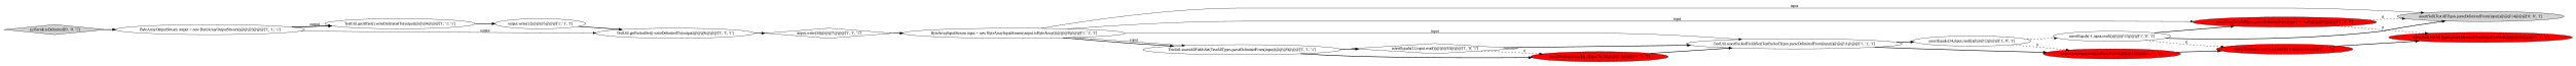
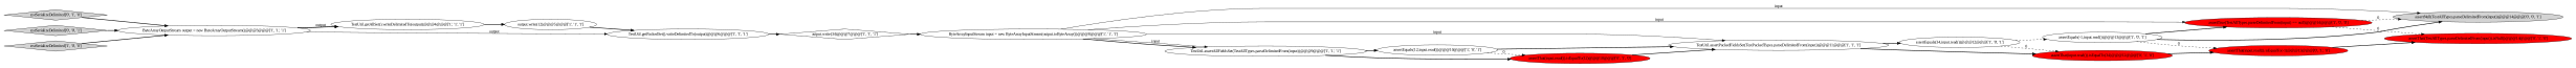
  digraph {
    fontname="Liberation Serif"
    rankdir=LR
    node [fillcolor=white fontname="Liberation Serif" shape=ellipse style=filled]
    edge [fontname="Liberation Serif" style=bold]
    n1 [label="assertEquals(-1,input.read())@@@13@@@['1', '0', '1']"]
    n2 [fillcolor=lightgray label="assertNull(TestAllTypes.parseDelimitedFrom(input))@@@14@@@['0', '0', '1']"]
    n3 [fillcolor=red label="assertThat(input.read()).isEqualTo(-1)@@@13@@@['0', '1', '0']"]
    n4 [fillcolor=red label="assertTrue(TestAllTypes.parseDelimitedFrom(input) == null)@@@14@@@['1', '0', '0']"]
    n5 [fillcolor=red label="assertThat(TestAllTypes.parseDelimitedFrom(input)).isNull()@@@14@@@['0', '1', '0']"]
    n6 [label="output.write(12)@@@5@@@['1', '1', '1']"]
    n7 [label="TestUtil.getPackedSet().writeDelimitedTo(output)@@@6@@@['1', '1', '1']"]
    n8 [label="output.write(34)@@@7@@@['1', '1', '1']" shape=diamond]
    n9 [label="TestUtil.assertPackedFieldsSet(TestPackedTypes.parseDelimitedFrom(input))@@@11@@@['1', '1', '1']"]
    n10 [fillcolor=red label="assertThat(input.read()).isEqualTo(34)@@@12@@@['0', '1', '0']"]
    n11 [label="assertEquals(34,input.read())@@@12@@@['1', '0', '1']"]
    n12 [label="ByteArrayInputStream input = new ByteArrayInputStream(output.toByteArray())@@@8@@@['1', '1', '1']"]
    n13 [label="TestUtil.assertAllFieldsSet(TestAllTypes.parseDelimitedFrom(input))@@@9@@@['1', '1', '1']"]
-   n14 [label="assertEquals(12,input.read())@@@10@@@['1', '0', '1']" shape=diamond]
+   n14 [label="assertEquals(12,input.read())@@@10@@@['1', '0', '1']"]
    n15 [fillcolor=red label="assertThat(input.read()).isEqualTo(12)@@@10@@@['0', '1', '0']"]
    n16 [label="TestUtil.getAllSet().writeDelimitedTo(output)@@@4@@@['1', '1', '1']"]
+   n17 [fillcolor=lightgray label="testSerializeDelimited['0', '1', '0']" shape=diamond]
    n18 [label="ByteArrayOutputStream output = new ByteArrayOutputStream()@@@3@@@['1', '1', '1']"]
    n19 [fillcolor=lightgray label="testSerializeDelimited['0', '0', '1']" shape=diamond]
+   n20 [fillcolor=lightgray label="testSerializeDelimited['1', '0', '0']" shape=diamond]
    n1 -> n2
    n1 -> n3 [label=0 style=dashed]
    n1 -> n4
    n3 -> n5
    n4 -> n2 [label=0 style=dashed]
    n4 -> n5 [label=0 style=dashed]
    n6 -> n7
    n7 -> n8
    n8 -> n12
    n9 -> n10
    n9 -> n11
    n10 -> n3
    n11 -> n1 [style=dashed]
    n11 -> n10 [label=0 style=dashed]
    n12 -> n2 [label=input style=solid]
    n12 -> n4 [label=input style=solid]
    n12 -> n9 [label=input style=solid]
    n12 -> n13 [label=input style=solid]
    n12 -> n13
    n13 -> n14
    n13 -> n15
    n14 -> n9
    n14 -> n15 [label=0 style=dashed]
    n15 -> n9
    n16 -> n6
+   n17 -> n18
    n18 -> n7 [label=output style=solid]
    n18 -> n16
    n18 -> n16 [label=output style=solid]
    n19 -> n18
+   n20 -> n18
  }
